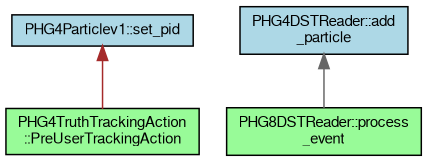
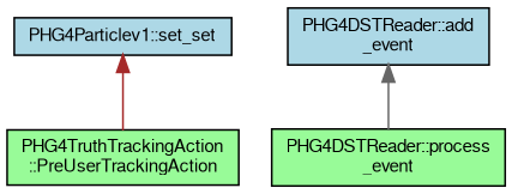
  digraph {
    rankdir=TB
    node [color=black fillcolor=lightblue fontname=FreeSans fontsize=10 shape=record style=filled]
    edge [dir=back fontname=FreeSans fontsize=10 labelfontname=FreeSans labelfontsize=10 style=solid]
-   n1 [fontcolor=black height=0.2 label="PHG4Particlev1::set_pid" width=0.4]
+   n1 [fontcolor=black height=0.2 label="PHG4Particlev1::set_set" width=0.4]
    n2 [fillcolor=palegreen height=0.2 label="PHG4TruthTrackingAction\l::PreUserTrackingAction" width=0.4]
-   n3 [height=0.2 label="PHG4DSTReader::add\l_particle" width=0.4]
-   n4 [fillcolor=palegreen height=0.2 label="PHG8DSTReader::process\l_event" width=0.4]
+   n3 [height=0.2 label="PHG4DSTReader::add\l_event" width=0.4]
+   n4 [fillcolor=palegreen height=0.2 label="PHG4DSTReader::process\l_event" width=0.4]
    n1 -> n2 [color=brown]
    n3 -> n4 [color=gray40]
  }
